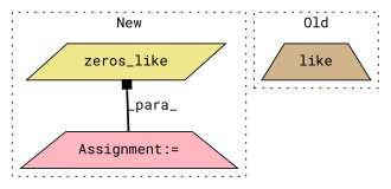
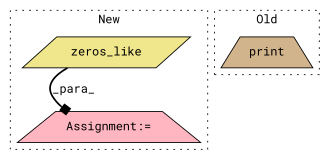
  digraph {
    fontname="Roboto Mono"
    node [a=32 shape=trapezium style=filled fontname="Roboto Mono"]
    n1 [l="11,1" label=zeros_like s="1449,1476" shape=parallelogram fillcolor=khaki]
    n2 [a=7 l=1 label="Assignment:=" s=1442 fillcolor=lightpink]
-   n3 [l="6,1" label=like s="1433,1535" fillcolor=tan]
+   n3 [l="6,1" label=print s="1433,1535" fillcolor=tan]
    subgraph cluster_1 {
      label=New
      style=dotted
      n1
      n2
    }
    subgraph cluster_2 {
      label=Old
      style=dotted
      n3
    }
-   n2 -> n1 [label=_para_ style=bold arrowhead=box fontname="Roboto Mono"]
+   n1 -> n2 [label=_para_ style=bold arrowhead=box fontname="Roboto Mono"]
  }
